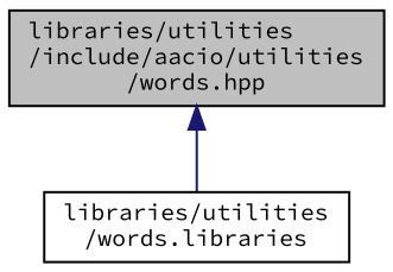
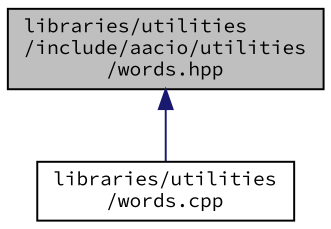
  digraph {
    fontname="Source Code Pro"
    node [color=black fontname="Source Code Pro" fontsize=10 shape=record style=filled]
    n1 [fillcolor=grey75 fontcolor=black height=0.2 label="libraries/utilities\l/include/aacio/utilities\l/words.hpp" width=0.4]
-   n2 [fillcolor=white height=0.2 label="libraries/utilities\l/words.libraries" width=0.4]
+   n2 [fillcolor=white height=0.2 label="libraries/utilities\l/words.cpp" width=0.4]
    n1 -> n2 [color=midnightblue dir=back fontname="Source Code Pro" fontsize=10 labelfontname=Helvetica labelfontsize=10 style=solid]
  }
